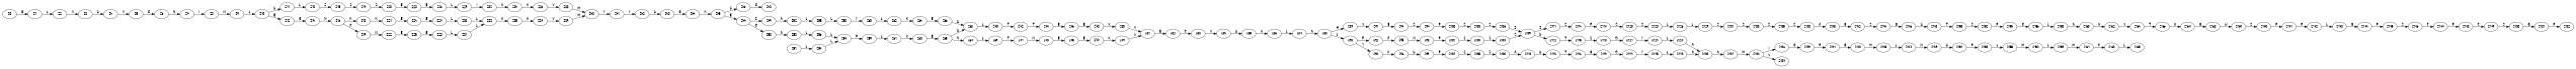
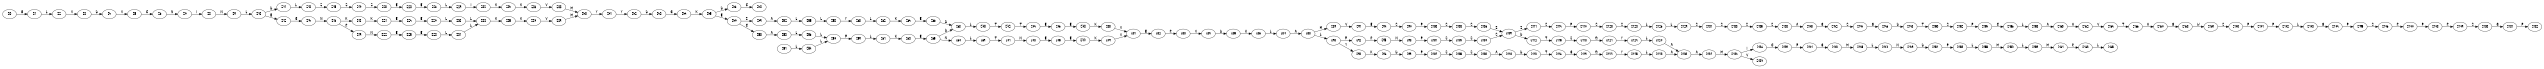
  strict digraph {
    fontname="Patrick Hand"
    rankdir=LR
    node [fontname="Patrick Hand"]
    edge [fontname="Patrick Hand"]
    S0
    S1
    S2
    S3
    S4
    S5
    S6
    S7
    S8
    S9
    S10
    S11
    S12
    S13
    S14
    S15
    S16
    S17
    S18
    S19
    S20
    S21
    S22
    S23
    S24
    S25
    S26
    S27
    S28
    S29
    S30
    S31
    S32
    S33
    S34
    S35
    S36
    S37
    S38
    S39
    S40
    S41
    S42
    S43
    S44
    S45
    S46
    S47
    S48
    S49
    S50
    S52
    S53
    S51
    S54
    S55
    S56
    S57
    S58
    S59
    S60
    S61
    S62
    S63
    S64
    S65
    S66
    S67
    S68
    S69
    S70
    S71
    S72
    S73
    S74
    S75
    S76
    S77
    S78
    S79
    S80
    S81
    S82
    S83
    S84
    S85
    S86
    S87
    S88
    S89
    S90
    S91
    S92
    S93
    S94
    S95
    S96
    S97
    S98
    S99
    S100
    S101
    S102
    S103
    S104
    S105
    S106
    S107
    S108
    S109
-   S110 [label=S210]
+   S110
    S111
    S112
    S113
    S114
    S115
    S116
    S117
    S118
    S119
    S120
    S121
    S122
    S123
    S124
    S125
    S126
    S127
    S128
    S129
    S130
    S131
    S132
    S133
    S134
    S135
    S136
    S137
    S138
    S139
    S140
    S141
    S142
    S143
    S144
    S145
    S146
    S147
    S148
    S149
    S150
    S151
    S152
    S153
    S154
    S155
    S156
    S157
    S158
    S159
    S160
    S161
    S162
    S163
    S164
    S165
    S166
    S167
    S168
    S169
    S170
    S171
    S172
    S173
    S174
-   S175
+   S175 [label=S195]
    S176
    S177
    S178
    S179
    S180
    S181
    S182
    S0 -> S1 [label=G]
    S1 -> S2 [label=L]
    S2 -> S3 [label=V]
    S3 -> S4 [label=D]
    S4 -> S5 [label=V]
    S5 -> S6 [label=C]
    S6 -> S7 [label=N]
    S7 -> S8 [label=I]
    S8 -> S9 [label=N]
    S9 -> S10 [label=L]
    S10 -> S11 [label=D]
    S10 -> S12 [label=E]
    S11 -> S13 [label=L]
    S12 -> S14 [label=G]
    S13 -> S15 [label=S]
    S14 -> S16 [label=N]
    S15 -> S17 [label=S]
    S16 -> S18 [label=K]
    S16 -> S19 [label=R]
    S17 -> S20 [label=S]
    S18 -> S21 [label=K]
    S19 -> S22 [label=N]
    S20 -> S23 [label=E]
    S21 -> S24 [label=E]
    S22 -> S25 [label=E]
    S23 -> S26 [label=E]
    S24 -> S27 [label=E]
    S25 -> S28 [label=E]
    S26 -> S29 [label=L]
    S27 -> S30 [label=L]
    S28 -> S31 [label=L]
    S29 -> S32 [label=I]
    S30 -> S33 [label=L]
    S31 -> S33 [label=L]
    S32 -> S34 [label=K]
    S33 -> S35 [label=K]
    S34 -> S36 [label=K]
    S35 -> S37 [label=K]
    S36 -> S38 [label=V]
    S37 -> S39 [label=V]
    S38 -> S40 [label=M]
    S39 -> S40 [label=M]
    S40 -> S41 [label=Y]
    S41 -> S42 [label=Y]
    S42 -> S43 [label=D]
    S43 -> S44 [label=G]
    S44 -> S45 [label=K]
    S45 -> S46 [label=D]
    S45 -> S47 [label=E]
    S46 -> S48 [label=C]
    S47 -> S49 [label=S]
    S47 -> S50 [label=C]
    S49 -> S52 [label=A]
    S50 -> S53 [label=A]
    S52 -> S55 [label=L]
    S53 -> S56 [label=L]
    S51 -> S54 [label=L]
    S54 -> S57 [label=L]
    S55 -> S58 [label=L]
    S56 -> S57 [label=L]
    S57 -> S59 [label=F]
    S58 -> S60 [label=Y]
    S59 -> S61 [label=L]
    S60 -> S62 [label=L]
    S61 -> S63 [label=K]
    S62 -> S64 [label=K]
    S63 -> S65 [label=E]
    S64 -> S66 [label=E]
    S65 -> S67 [label=N]
    S65 -> S68 [label=D]
    S66 -> S68 [label=D]
    S67 -> S69 [label=L]
    S68 -> S70 [label=L]
    S69 -> S71 [label=T]
    S70 -> S72 [label=T]
    S71 -> S73 [label=N]
    S72 -> S74 [label=T]
    S73 -> S75 [label=E]
    S74 -> S76 [label=E]
    S75 -> S77 [label=E]
    S76 -> S78 [label=E]
    S77 -> S79 [label=K]
    S78 -> S80 [label=K]
    S79 -> S81 [label=V]
    S80 -> S81 [label=V]
    S81 -> S82 [label=E]
    S82 -> S83 [label=R]
    S83 -> S84 [label=V]
    S84 -> S85 [label=D]
    S85 -> S86 [label=K]
    S86 -> S87 [label=L]
    S87 -> S88 [label=A]
    S88 -> S89 [label=M]
    S88 -> S90 [label=L]
    S89 -> S91 [label=V]
    S90 -> S92 [label=F]
    S90 -> S93 [label=Y]
    S91 -> S94 [label=E]
    S92 -> S95 [label=R]
    S93 -> S96 [label=K]
    S94 -> S97 [label=S]
    S95 -> S98 [label=N]
    S96 -> S99 [label=D]
    S97 -> S100 [label=P]
    S98 -> S101 [label=P]
    S99 -> S102 [label=P]
    S100 -> S103 [label=S]
    S101 -> S104 [label=S]
    S102 -> S105 [label=S]
    S103 -> S106 [label=S]
    S104 -> S107 [label=S]
    S105 -> S108 [label=S]
    S106 -> S109 [label=S]
    S107 -> S109 [label=S]
    S108 -> S110 [label=A]
    S109 -> S111 [label=S]
    S109 -> S112 [label=D]
    S110 -> S113 [label=D]
    S111 -> S114 [label=S]
    S112 -> S115 [label=T]
    S113 -> S116 [label=T]
    S114 -> S117 [label=P]
    S115 -> S118 [label=S]
    S116 -> S119 [label=G]
    S117 -> S120 [label=S]
    S118 -> S121 [label=Q]
    S119 -> S122 [label=Q]
    S120 -> S123 [label=S]
    S121 -> S124 [label=Y]
    S122 -> S125 [label=Y]
    S123 -> S126 [label=L]
    S124 -> S127 [label=L]
    S125 -> S128 [label=L]
    S126 -> S129 [label=L]
    S127 -> S130 [label=A]
    S128 -> S130 [label=A]
    S129 -> S131 [label=S]
    S130 -> S132 [label=A]
    S131 -> S133 [label=S]
    S132 -> S134 [label=M]
    S133 -> S135 [label=S]
    S134 -> S136 [label=I]
    S134 -> S137 [label=V]
    S135 -> S138 [label=S]
    S136 -> S139 [label=C]
    S138 -> S140 [label=A]
    S139 -> S141 [label=F]
    S140 -> S142 [label=G]
    S141 -> S143 [label=G]
    S142 -> S144 [label=S]
    S143 -> S145 [label=M]
    S144 -> S146 [label=G]
    S145 -> S147 [label=L]
    S146 -> S148 [label=D]
    S147 -> S149 [label=N]
    S148 -> S150 [label=T]
    S149 -> S151 [label=D]
    S150 -> S152 [label=S]
    S151 -> S153 [label=P]
    S152 -> S154 [label=P]
    S153 -> S155 [label=L]
    S154 -> S156 [label=C]
    S155 -> S157 [label=M]
    S156 -> S158 [label=L]
    S157 -> S159 [label=L]
    S158 -> S160 [label=A]
    S159 -> S161 [label=M]
    S160 -> S162 [label=A]
    S161 -> S163 [label=R]
    S162 -> S164 [label=V]
    S163 -> S165 [label=L]
    S164 -> S166 [label=T]
    S166 -> S167 [label=A]
    S167 -> S168 [label=G]
    S168 -> S169 [label=W]
    S169 -> S170 [label=S]
    S170 -> S171 [label=P]
    S171 -> S172 [label=P]
    S172 -> S173 [label=L]
    S173 -> S174 [label=G]
    S174 -> S175 [label=P]
    S175 -> S176 [label=S]
    S176 -> S177 [label=R]
    S177 -> S178 [label=P]
    S178 -> S179 [label=R]
    S179 -> S180 [label=S]
    S180 -> S181 [label=G]
    S181 -> S182 [label=P]
  }
